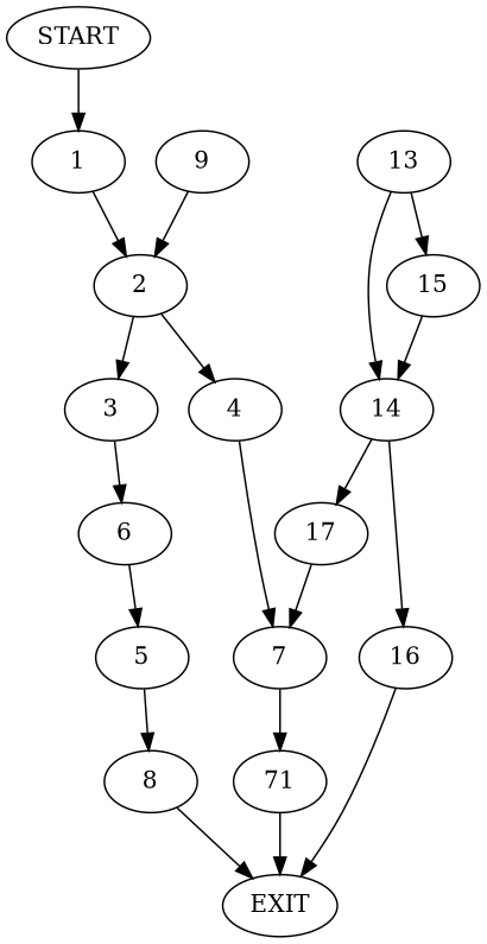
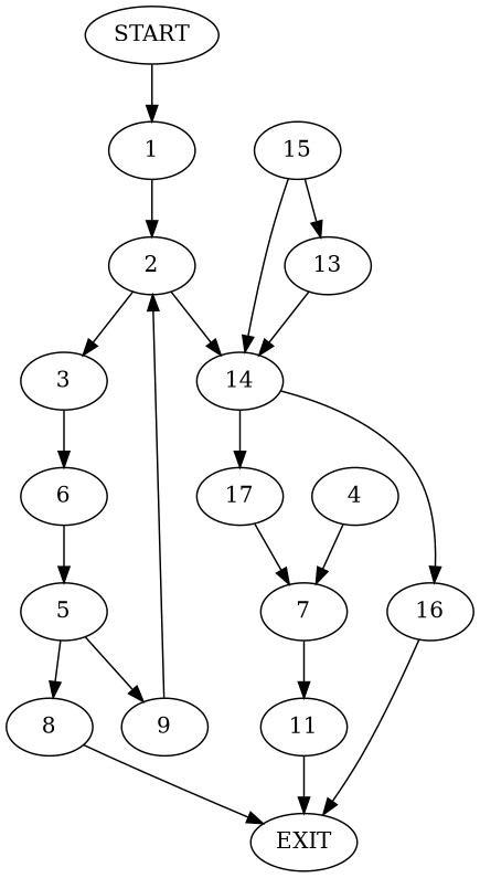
  digraph {
    n1 [label=START]
    1
    2
    n4 [label=EXIT]
    3
    4
    6
    7
    5
    8
    9
-   11 [label=71]
+   11
    13
    14
    15
    16
    17
    n1 -> 1
    1 -> 2
    2 -> 3
-   2 -> 4
+   2 -> 14
    3 -> 6
    4 -> 7
    6 -> 5
    7 -> 11
    5 -> 8
+   5 -> 9
    8 -> n4
    9 -> 2
    11 -> n4
    13 -> 14
-   13 -> 15
+   15 -> 13
    14 -> 16
    14 -> 17
    15 -> 14
    16 -> n4
    17 -> 7
  }
